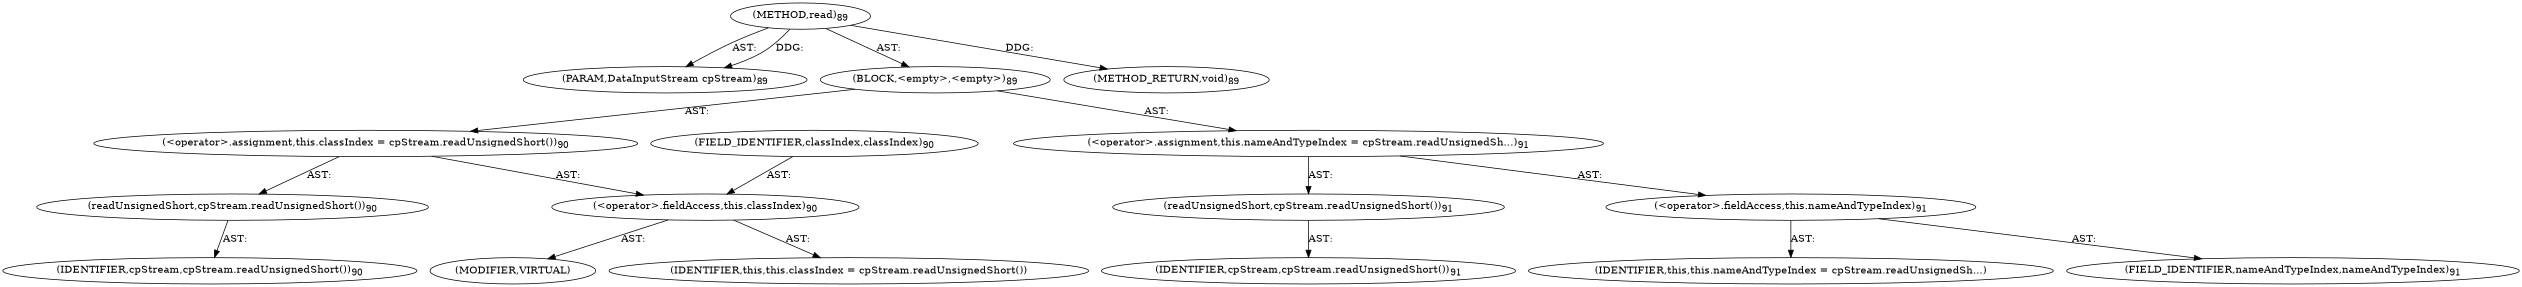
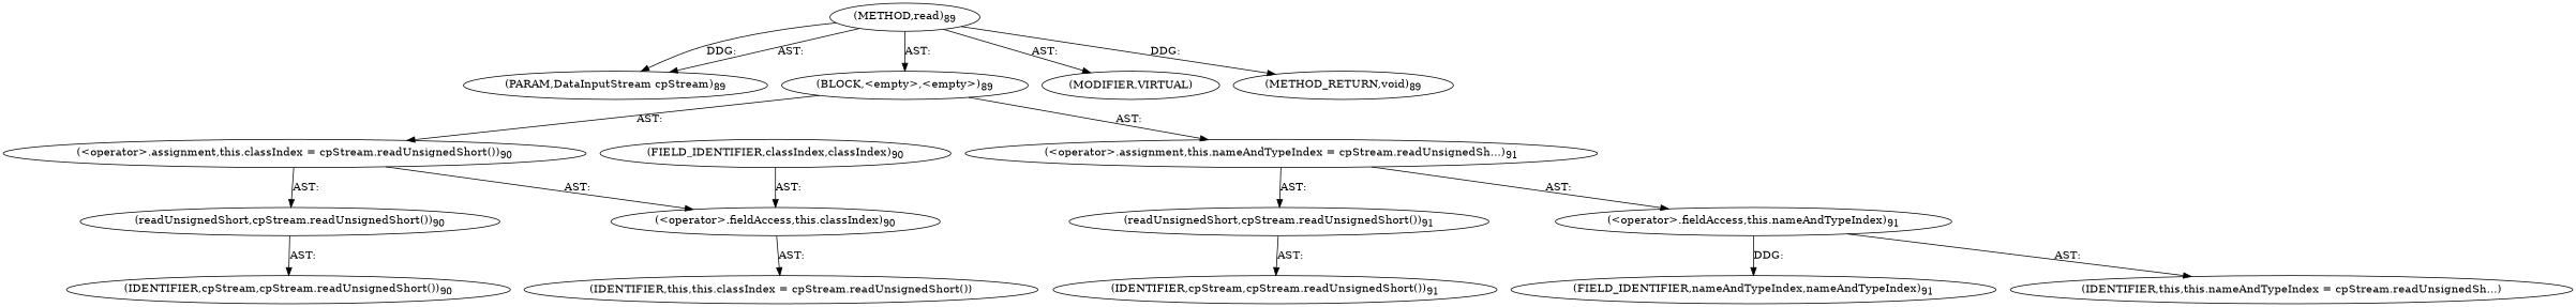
  digraph {
    n1 [label=<(METHOD,read)<SUB>89</SUB>>]
    n2 [label=<(PARAM,DataInputStream cpStream)<SUB>89</SUB>>]
    n3 [label=<(BLOCK,&lt;empty&gt;,&lt;empty&gt;)<SUB>89</SUB>>]
    n4 [label=<(MODIFIER,VIRTUAL)>]
    n5 [label=<(METHOD_RETURN,void)<SUB>89</SUB>>]
    n6 [label=<(&lt;operator&gt;.assignment,this.classIndex = cpStream.readUnsignedShort())<SUB>90</SUB>>]
    n7 [label=<(&lt;operator&gt;.assignment,this.nameAndTypeIndex = cpStream.readUnsignedSh...)<SUB>91</SUB>>]
    n8 [label=<(&lt;operator&gt;.fieldAccess,this.classIndex)<SUB>90</SUB>>]
    n9 [label=<(readUnsignedShort,cpStream.readUnsignedShort())<SUB>90</SUB>>]
    n10 [label=<(&lt;operator&gt;.fieldAccess,this.nameAndTypeIndex)<SUB>91</SUB>>]
    n11 [label=<(readUnsignedShort,cpStream.readUnsignedShort())<SUB>91</SUB>>]
    n12 [label=<(IDENTIFIER,this,this.classIndex = cpStream.readUnsignedShort())>]
    n13 [label=<(IDENTIFIER,cpStream,cpStream.readUnsignedShort())<SUB>90</SUB>>]
    n14 [label=<(FIELD_IDENTIFIER,classIndex,classIndex)<SUB>90</SUB>>]
    n15 [label=<(IDENTIFIER,this,this.nameAndTypeIndex = cpStream.readUnsignedSh...)>]
    n16 [label=<(FIELD_IDENTIFIER,nameAndTypeIndex,nameAndTypeIndex)<SUB>91</SUB>>]
    n17 [label=<(IDENTIFIER,cpStream,cpStream.readUnsignedShort())<SUB>91</SUB>>]
    n1 -> n2 [label="AST: "]
    n1 -> n2 [label="DDG: "]
    n1 -> n3 [label="AST: "]
-   n8 -> n4 [label="AST: "]
+   n1 -> n4 [label="AST: "]
    n1 -> n5 [label="DDG: "]
    n3 -> n6 [label="AST: "]
    n3 -> n7 [label="AST: "]
    n6 -> n8 [label="AST: "]
    n6 -> n9 [label="AST: "]
    n7 -> n10 [label="AST: "]
    n7 -> n11 [label="AST: "]
    n8 -> n12 [label="AST: "]
    n9 -> n13 [label="AST: "]
    n10 -> n15 [label="AST: "]
-   n10 -> n16 [label="AST: "]
+   n10 -> n16 [label="DDG: "]
    n11 -> n17 [label="AST: "]
    n14 -> n8 [label="AST: "]
  }
